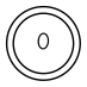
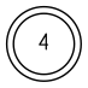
  digraph {
    rankdir=LR
    fontname="Comic Neue"
-   4 [shape=doublecircle fontname="Comic Neue" label=0]
+   4 [shape=doublecircle fontname="Comic Neue"]
  }
